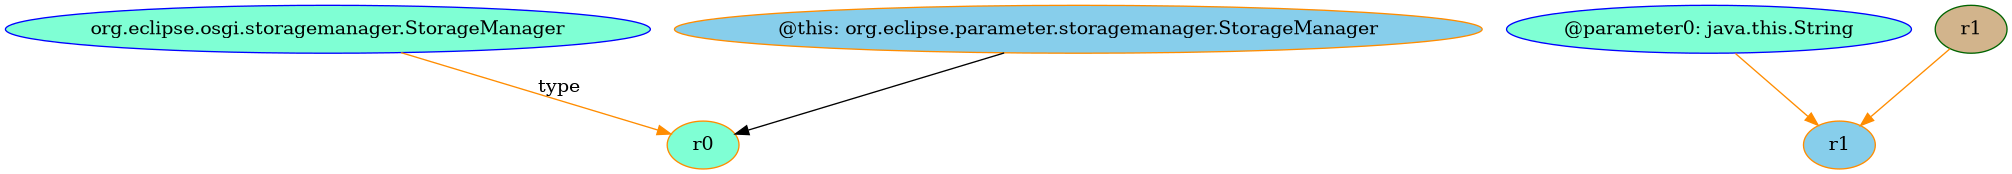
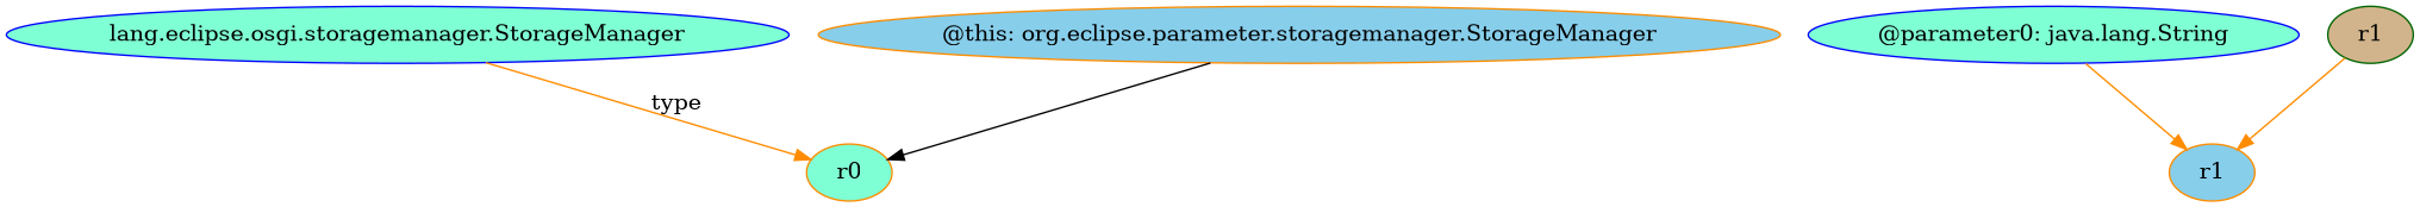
  digraph {
    node [color=darkorange fillcolor=aquamarine style=filled]
    edge [color=darkorange]
-   n1 [color=blue label="org.eclipse.osgi.storagemanager.StorageManager"]
+   n1 [color=blue label="lang.eclipse.osgi.storagemanager.StorageManager"]
    n2 [label=r0]
-   n3 [color=blue label="@parameter0: java.this.String"]
+   n3 [color=blue label="@parameter0: java.lang.String"]
    n4 [fillcolor=skyblue label=r1]
    n5 [fillcolor=skyblue label="@this: org.eclipse.parameter.storagemanager.StorageManager"]
    n6 [color=darkgreen fillcolor=tan label=r1]
    n1 -> n2 [label=type]
    n3 -> n4
    n5 -> n2 [color=black]
    n6 -> n4
  }
